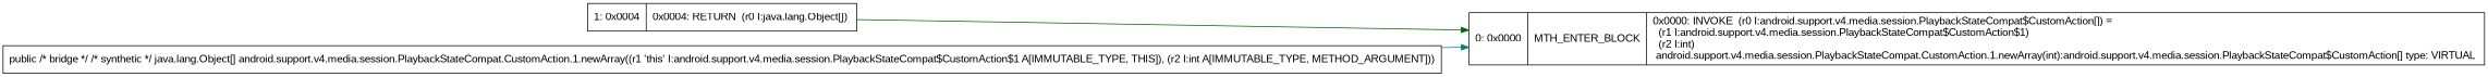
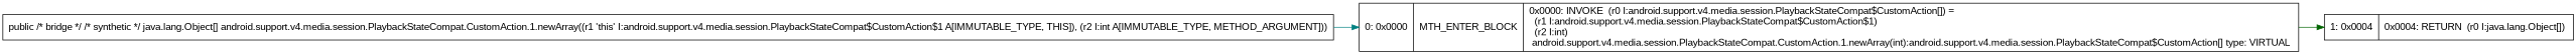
  digraph {
    rankdir=LR
    fontname="Liberation Sans"
    node [shape=record fontname="Liberation Sans"]
    edge [fontname="Liberation Sans"]
    n1 [label="{0\:\ 0x0000|MTH_ENTER_BLOCK\l|0x0000: INVOKE  (r0 I:android.support.v4.media.session.PlaybackStateCompat$CustomAction[]) = \l  (r1 I:android.support.v4.media.session.PlaybackStateCompat$CustomAction$1)\l  (r2 I:int)\l android.support.v4.media.session.PlaybackStateCompat.CustomAction.1.newArray(int):android.support.v4.media.session.PlaybackStateCompat$CustomAction[] type: VIRTUAL \l}"]
    n2 [label="{1\:\ 0x0004|0x0004: RETURN  (r0 I:java.lang.Object[]) \l}"]
    n3 [label="{public \/* bridge *\/ \/* synthetic *\/ java.lang.Object[] android.support.v4.media.session.PlaybackStateCompat.CustomAction.1.newArray((r1 'this' I:android.support.v4.media.session.PlaybackStateCompat$CustomAction$1 A[IMMUTABLE_TYPE, THIS]), (r2 I:int A[IMMUTABLE_TYPE, METHOD_ARGUMENT])) }"]
-   n2 -> n1 [color=darkgreen]
+   n1 -> n2 [color=darkgreen]
    n3 -> n1 [color=teal]
  }
